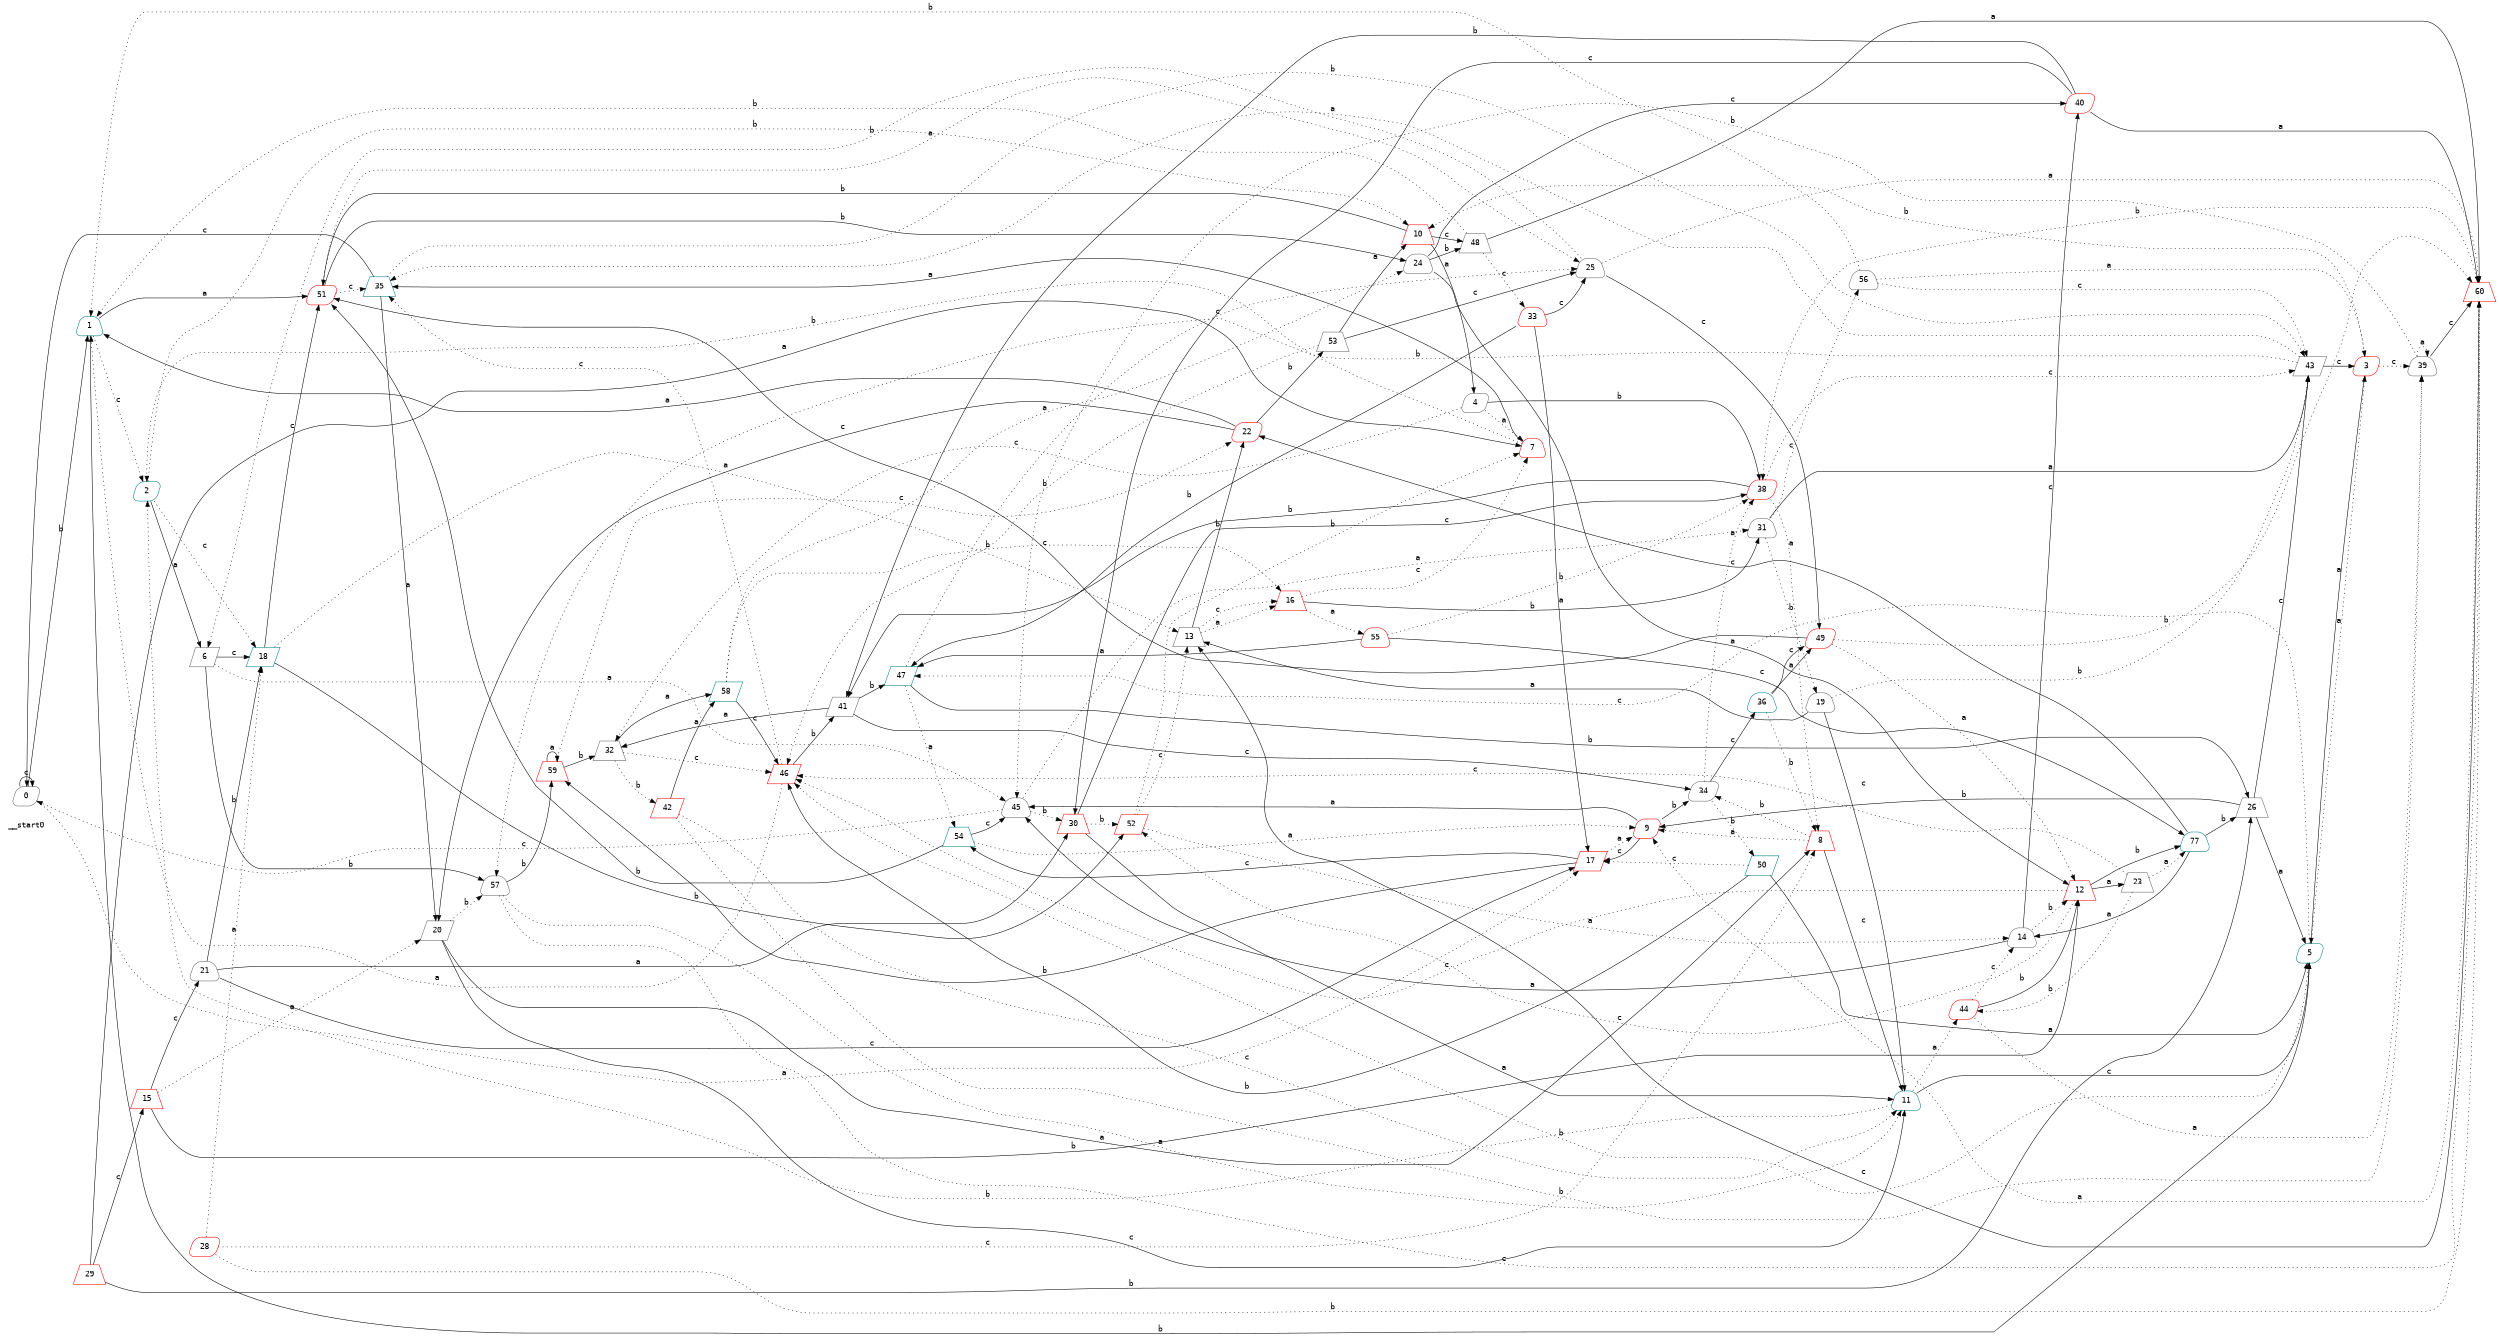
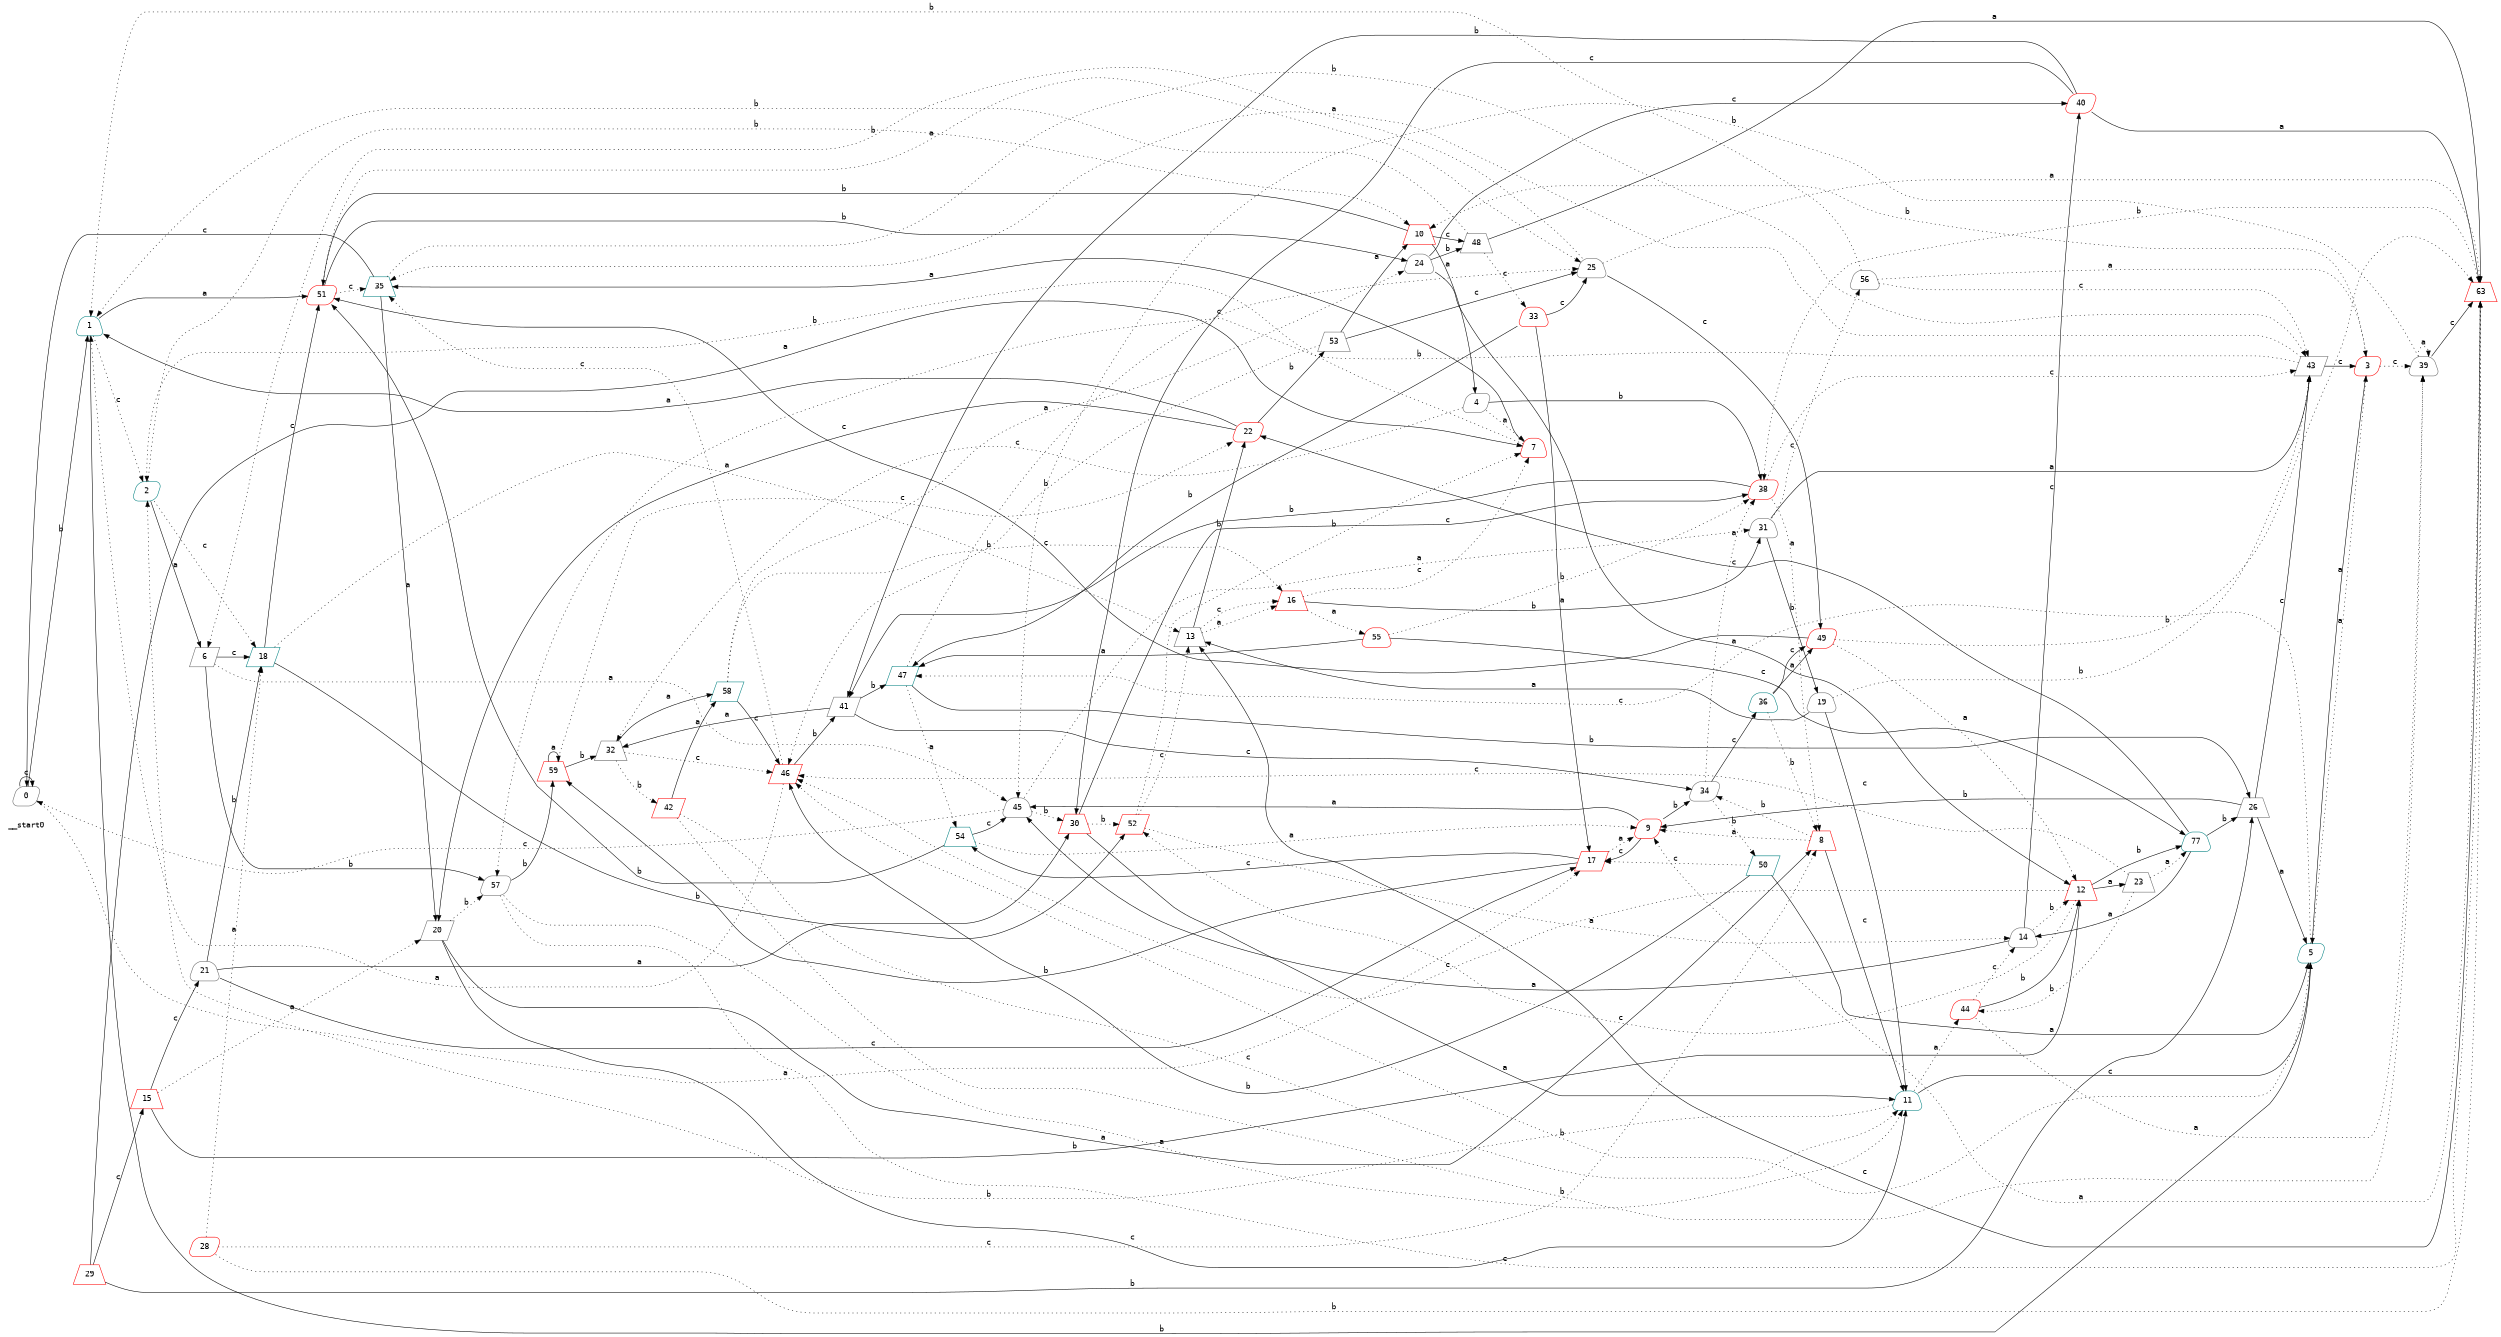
  digraph {
    fontname="DejaVu Sans Mono"
    rankdir=LR
    node [color=red fontname="DejaVu Sans Mono" shape=trapezium fillcolor=white style="rounded,filled"]
    edge [fontname="DejaVu Sans Mono" style=solid]
    __start0 [color=teal shape=none fillcolor="" style=""]
    n2 [color=gray40 label=0 shape=parallelogram]
    n3 [color=teal label=1]
    n4 [label=17 shape=parallelogram style=filled]
    n5 [color=teal label=2 shape=parallelogram]
    n6 [color=teal label=5 shape=parallelogram]
    n7 [label=51 shape=parallelogram]
    n8 [label=9 shape=parallelogram]
    n9 [color=teal label=54 style=filled]
    n10 [label=59 style=filled]
    n11 [color=gray40 label=6 shape=parallelogram style=filled]
    n12 [label=10 style=filled]
    n13 [color=teal label=18 shape=parallelogram style=filled]
    n14 [label=3 shape=parallelogram]
    n15 [label=46 shape=parallelogram style=filled]
    n16 [color=teal label=47 shape=parallelogram style=filled]
    n17 [color=teal label=35 style=filled]
    n18 [color=gray40 label=24]
    n19 [color=gray40 label=25]
    n20 [color=gray40 label=45]
-   n21 [color=gray40 label=57]
+   n21 [color=gray40 label=57 shape=parallelogram]
    n22 [color=gray40 label=4 shape=parallelogram]
    n23 [color=gray40 label=48 style=filled]
    n24 [label=52 shape=parallelogram style=filled]
    n25 [color=gray40 label=13 style=filled]
    n26 [color=gray40 label=39]
-   n27 [label=60 style=filled]
+   n27 [label=63 style=filled]
    n28 [label=7]
    n29 [color=gray40 label=32 style=filled]
    n30 [label=38 shape=parallelogram]
    n31 [label=42 shape=parallelogram style=filled]
    n32 [color=teal label=58 shape=parallelogram style=filled]
    n33 [label=8 style=filled]
    n34 [color=gray40 label=43 shape=parallelogram style=filled]
    n35 [color=gray40 label=41 shape=parallelogram style=filled]
    n36 [color=gray40 label=26 style=filled]
    n37 [color=gray40 label=31]
    n38 [label=30 style=filled]
    n39 [color=teal label=11]
    n40 [color=gray40 label=20 shape=parallelogram style=filled]
    n41 [color=gray40 label=14]
    n42 [color=gray40 label=34 shape=parallelogram]
    n43 [label=44 shape=parallelogram]
    n44 [color=teal label=36]
    n45 [color=teal label=50 shape=parallelogram style=filled]
    n46 [label=33]
    n47 [label=12 style=filled]
    n48 [color=gray40 label=23 style=filled]
    n49 [color=teal label=77]
    n50 [label=22 shape=parallelogram]
    n51 [label=16 style=filled]
    n52 [label=55]
    n53 [color=gray40 label=53 style=filled]
    n54 [label=40 shape=parallelogram]
    n55 [label=15 style=filled]
    n56 [color=gray40 label=21]
    n57 [color=gray40 label=19]
    n58 [color=gray40 label=56]
    n59 [label=49 shape=parallelogram]
    n60 [label=28 shape=parallelogram]
    n61 [label=29 style=filled]
    n2 -> n2 [label=c]
    n2 -> n3 [label=b]
    n2 -> n4 [label=a style=dotted]
    n3 -> n5 [label=c style=dotted]
    n3 -> n6 [label=b]
    n3 -> n7 [label=a]
    n4 -> n8 [label=a style=dotted]
    n4 -> n9 [label=c]
    n4 -> n10 [label=b]
    n5 -> n11 [label=a]
    n5 -> n12 [label=b style=dotted]
    n5 -> n13 [label=c style=dotted]
    n6 -> n14 [label=a style=dotted]
    n6 -> n15 [label=b style=dotted]
    n6 -> n16 [label=c style=dotted]
    n7 -> n17 [label=c style=dotted]
    n7 -> n18 [label=b]
    n7 -> n19 [label=a style=dotted]
    n8 -> n4 [label=c]
    n8 -> n20 [label=a]
    n8 -> n42 [label=b]
    n9 -> n7 [label=b]
    n9 -> n8 [label=a style=dotted]
    n9 -> n20 [label=c]
    n10 -> n10 [label=a]
    n10 -> n29 [label=b]
    n10 -> n50 [label=c style=dotted]
    n11 -> n13 [label=c]
    n11 -> n20 [label=a style=dotted]
    n11 -> n21 [label=b]
    n12 -> n7 [label=b]
    n12 -> n22 [label=a]
    n12 -> n23 [label=c]
    n13 -> n7 [label=c]
    n13 -> n24 [label=b]
    n13 -> n25 [label=a style=dotted]
    n14 -> n6 [label=a]
    n14 -> n12 [label=b style=dotted]
    n14 -> n26 [label=c style=dotted]
    n15 -> n3 [label=a style=dotted]
    n15 -> n17 [label=c style=dotted]
    n15 -> n35 [label=b]
    n16 -> n9 [label=a style=dotted]
    n16 -> n19 [label=c style=dotted]
    n16 -> n36 [label=b]
    n17 -> n2 [label=c]
    n17 -> n34 [label=b style=dotted]
    n17 -> n40 [label=a]
    n18 -> n23 [label=b]
    n18 -> n47 [label=a]
    n18 -> n54 [label=c]
    n19 -> n11 [label=b style=dotted]
    n19 -> n27 [label=a style=dotted]
    n19 -> n59 [label=c]
    n20 -> n2 [label=c style=dotted]
    n20 -> n37 [label=a style=dotted]
    n20 -> n38 [label=b style=dotted]
    n21 -> n10 [label=b]
    n21 -> n27 [label=c style=dotted]
    n21 -> n39 [label=a style=dotted]
    n22 -> n28 [label=a style=dotted]
    n22 -> n29 [label=c style=dotted]
    n22 -> n30 [label=b]
    n23 -> n3 [label=b style=dotted]
    n23 -> n27 [label=a]
    n23 -> n46 [label=c style=dotted]
    n24 -> n25 [label=c style=dotted]
    n24 -> n28 [label=b style=dotted]
    n24 -> n41 [label=a style=dotted]
    n25 -> n50 [label=b]
    n25 -> n51 [label=a style=dotted]
    n25 -> n51 [label=c style=dotted]
    n26 -> n20 [label=b style=dotted]
    n26 -> n26 [label=a style=dotted]
    n26 -> n27 [label=c]
    n27 -> n8 [label=a style=dotted]
    n27 -> n25 [label=c]
    n27 -> n30 [label=b style=dotted]
    n28 -> n5 [label=b style=dotted]
    n28 -> n17 [label=a]
    n29 -> n15 [label=c style=dotted]
    n29 -> n31 [label=b style=dotted]
    n29 -> n32 [label=a]
    n30 -> n33 [label=a style=dotted]
    n30 -> n34 [label=c style=dotted]
    n30 -> n35 [label=b]
    n31 -> n26 [label=b style=dotted]
    n31 -> n32 [label=a]
    n31 -> n39 [label=c style=dotted]
    n32 -> n15 [label=c]
    n32 -> n18 [label=a style=dotted]
    n32 -> n51 [label=b style=dotted]
    n33 -> n8 [label=a style=dotted]
    n33 -> n39 [label=c]
    n33 -> n42 [label=b style=dotted]
    n34 -> n14 [label=c]
    n34 -> n17 [label=a style=dotted]
    n34 -> n21 [label=b style=dotted]
    n35 -> n16 [label=b]
    n35 -> n29 [label=a]
    n35 -> n42 [label=c]
    n36 -> n6 [label=a]
    n36 -> n8 [label=b]
    n36 -> n34 [label=c]
    n37 -> n34 [label=a]
-   n37 -> n57 [label=b style=dotted]
+   n37 -> n57 [label=b]
    n37 -> n58 [label=c style=dotted]
    n38 -> n24 [label=b style=dotted]
    n38 -> n30 [label=c]
    n38 -> n39 [label=a]
    n39 -> n5 [label=b style=dotted]
    n39 -> n6 [label=c]
    n39 -> n43 [label=a style=dotted]
    n40 -> n21 [label=b style=dotted]
    n40 -> n33 [label=a]
    n40 -> n39 [label=c]
    n41 -> n20 [label=a]
    n41 -> n47 [label=b style=dotted]
    n41 -> n54 [label=c]
    n42 -> n30 [label=a style=dotted]
    n42 -> n44 [label=c]
    n42 -> n45 [label=b style=dotted]
    n43 -> n26 [label=a style=dotted]
    n43 -> n41 [label=c style=dotted]
    n43 -> n47 [label=b]
    n44 -> n33 [label=b style=dotted]
    n44 -> n59 [label=a]
    n44 -> n59 [label=c]
    n45 -> n4 [label=c style=dotted]
    n45 -> n6 [label=a]
    n45 -> n15 [label=b]
    n46 -> n4 [label=a]
    n46 -> n16 [label=b]
    n46 -> n19 [label=c]
    n47 -> n15 [label=c style=dotted]
    n47 -> n24 [label=c style=dotted]
    n47 -> n48 [label=a]
    n47 -> n49 [label=b]
    n48 -> n15 [label=c style=dotted]
    n48 -> n43 [label=b style=dotted]
    n48 -> n49 [label=a style=dotted]
    n49 -> n36 [label=b]
    n49 -> n41 [label=a]
    n49 -> n50 [label=c]
    n50 -> n3 [label=a]
    n50 -> n40 [label=c]
    n50 -> n53 [label=b]
    n51 -> n28 [label=c style=dotted]
    n51 -> n37 [label=b]
    n51 -> n52 [label=a style=dotted]
    n52 -> n16 [label=a]
    n52 -> n30 [label=b style=dotted]
    n52 -> n49 [label=c]
    n53 -> n12 [label=a]
    n53 -> n15 [label=b style=dotted]
    n53 -> n19 [label=c]
    n54 -> n27 [label=a]
    n54 -> n35 [label=b]
    n54 -> n38 [label=c]
    n55 -> n40 [label=a style=dotted]
    n55 -> n47 [label=b]
    n55 -> n56 [label=c]
    n56 -> n4 [label=c]
    n56 -> n13 [label=b]
    n56 -> n38 [label=a]
    n57 -> n25 [label=a]
    n57 -> n34 [label=b style=dotted]
    n57 -> n39 [label=c]
    n58 -> n3 [label=b style=dotted]
    n58 -> n14 [label=a style=dotted]
    n58 -> n34 [label=c style=dotted]
    n59 -> n7 [label=c]
    n59 -> n27 [label=b style=dotted]
    n59 -> n47 [label=a style=dotted]
    n60 -> n13 [label=a style=dotted]
    n60 -> n27 [label=b style=dotted]
    n60 -> n33 [label=c style=dotted]
    n61 -> n28 [label=a]
    n61 -> n36 [label=b]
    n61 -> n55 [label=c]
  }
